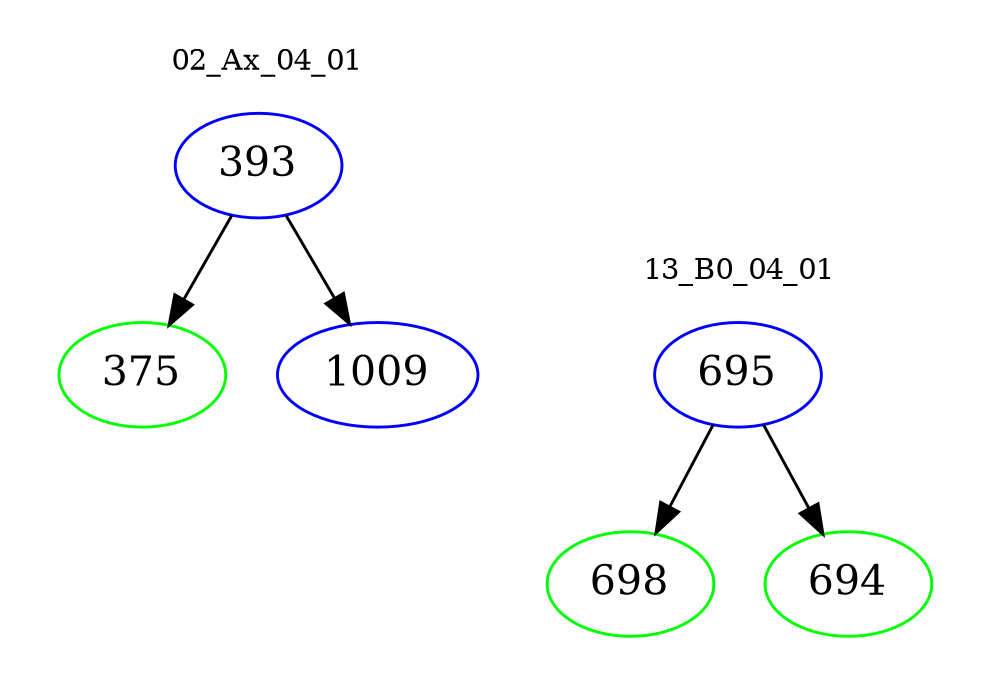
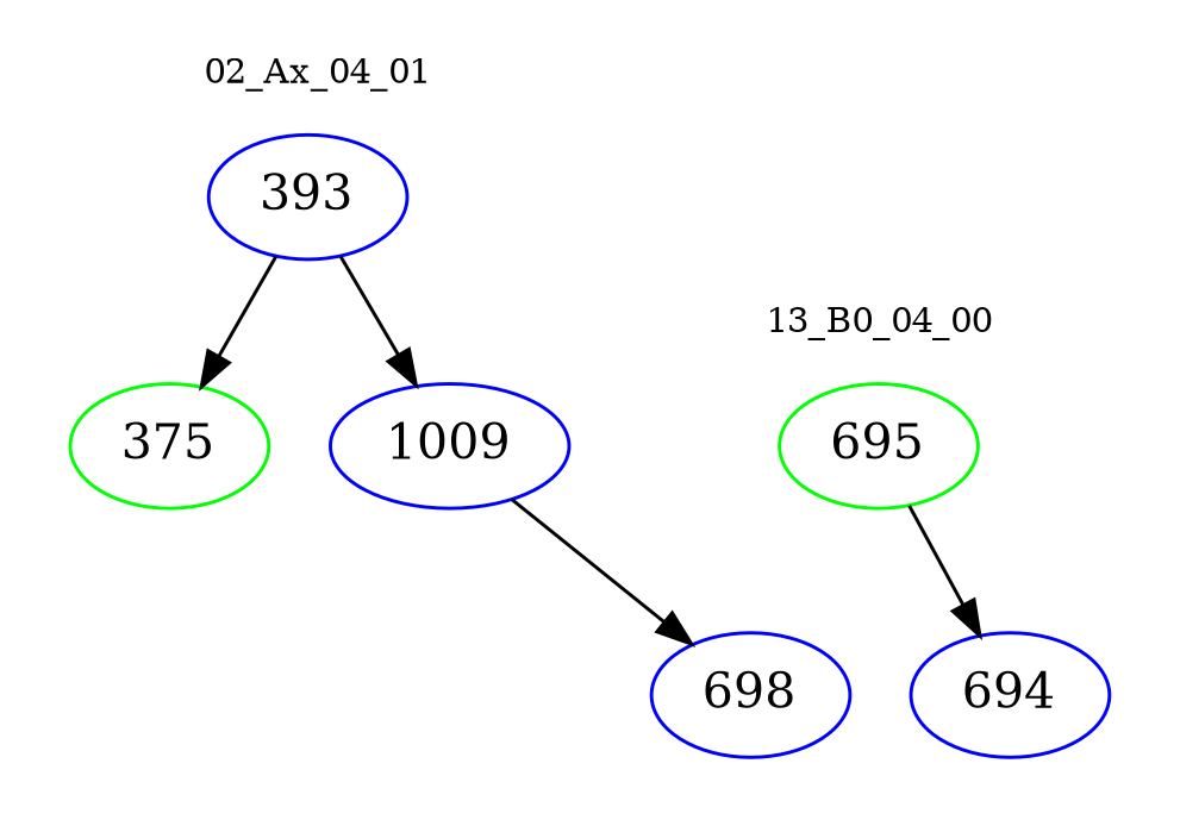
  digraph {
    node [color=blue]
    edge [color=black]
    n1 [label=393]
    n2 [color=green label=375]
    n3 [label=1009]
-   n4 [label=695]
-   n5 [color=green label=694]
-   n6 [color=green label=698]
+   n4 [color=green label=695]
+   n5 [label=694]
+   n6 [label=698]
    subgraph cluster_1 {
      color=white
      fontsize=10
      label="02_Ax_04_01"
      n1
      n2
      n3
    }
    subgraph cluster_2 {
      color=white
      fontsize=10
-     label="13_B0_04_01"
+     label="13_B0_04_00"
      n4
      n5
      n6
    }
    n1 -> n2
    n1 -> n3
    n4 -> n5
-   n4 -> n6
+   n3 -> n6
  }
